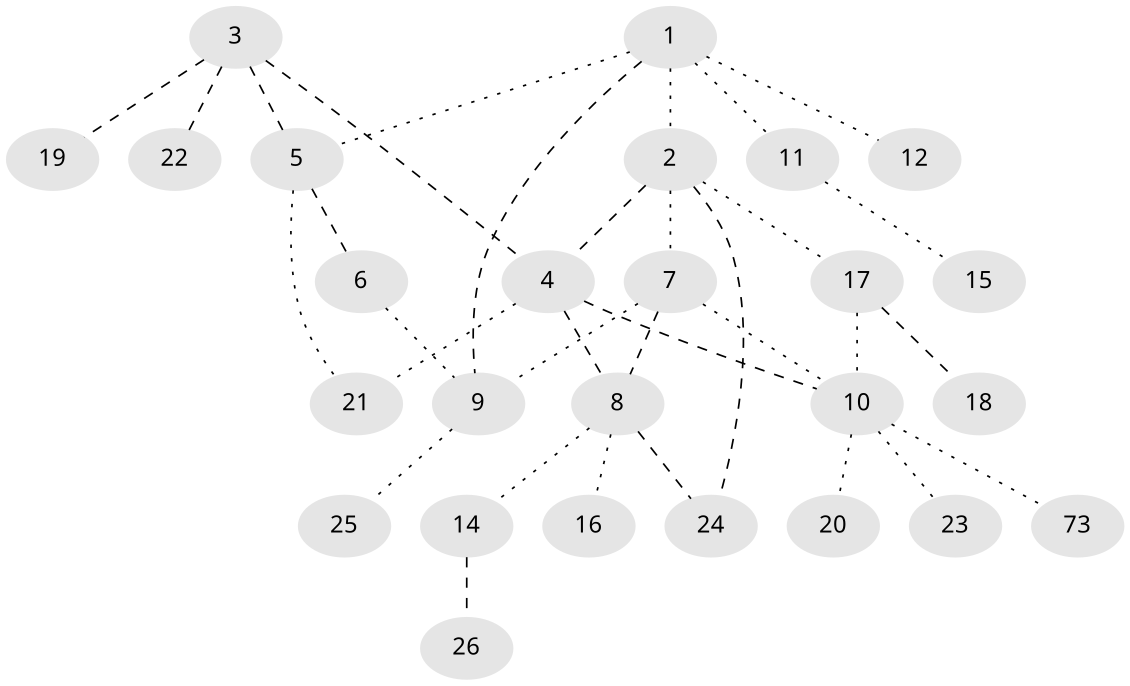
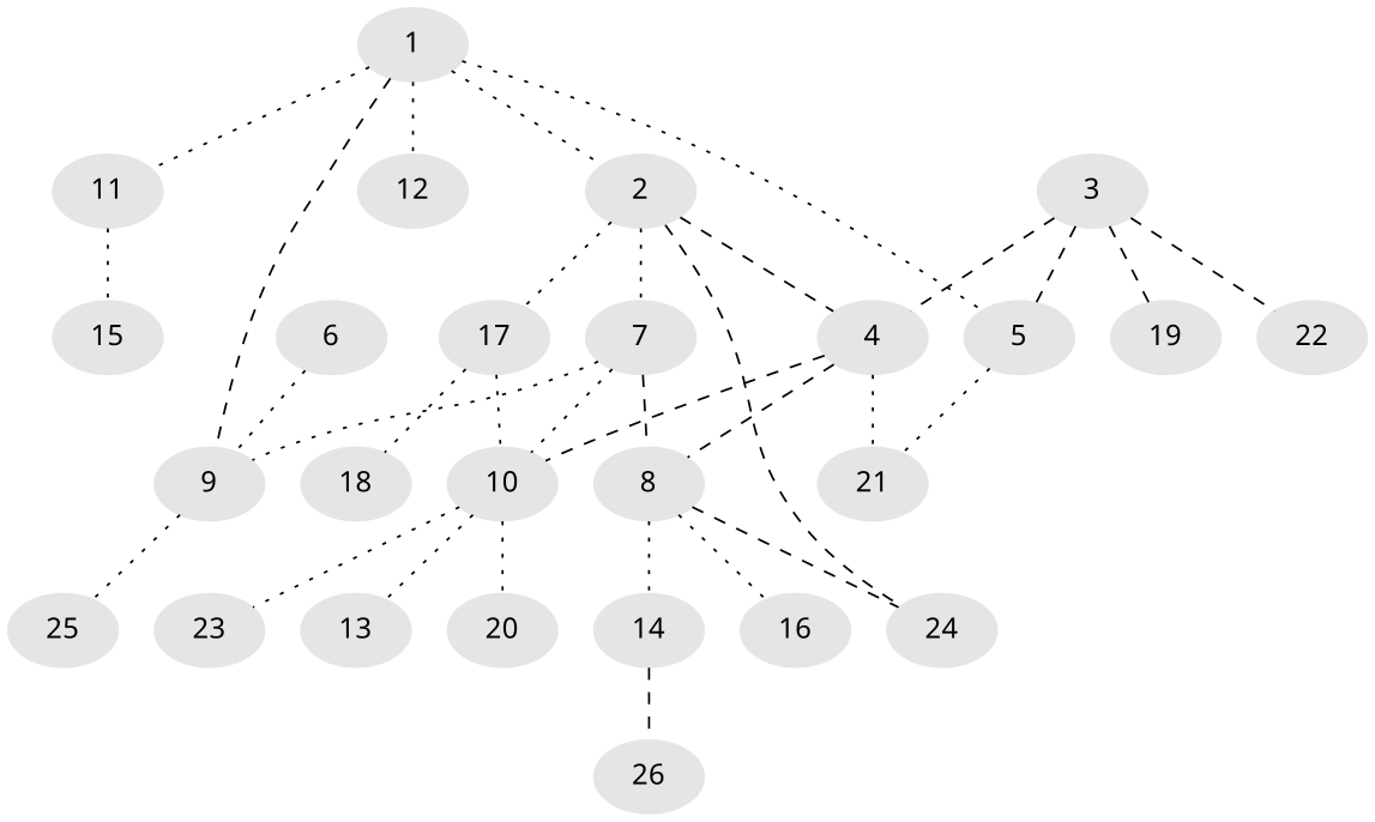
  graph {
    fontname="Noto Sans"
    node [color=gray90 fontname="Noto Sans" style=filled]
    edge [fontname="Noto Sans" style=dotted weight=1.0]
    1
    2
    5
    9
    11
    12
    4
    7
    17
    24
    21
    6
    25
    15
    8
    10
    18
    3
    19
    22
    14
    16
-   13 [label=73]
+   13
    20
    23
    26
    1 -- 2
    1 -- 5
    1 -- 9 [style=dashed]
    1 -- 11
    1 -- 12
    2 -- 4 [style=dashed]
    2 -- 7
    2 -- 17
    2 -- 24 [style=dashed]
    5 -- 21
-   5 -- 6 [style=dashed]
    9 -- 25
    11 -- 15
    4 -- 21 [weight=3.0]
    4 -- 8 [style=dashed]
    4 -- 10 [style=dashed]
    7 -- 9
    7 -- 8 [style=dashed]
    7 -- 10
    17 -- 10
-   17 -- 18 [style=dashed]
+   17 -- 18
    6 -- 9
    8 -- 24 [style=dashed weight=2.0]
    8 -- 14
    8 -- 16
    10 -- 13 [weight=2.0]
    10 -- 20
    10 -- 23
    3 -- 5 [style=dashed]
    3 -- 4 [style=dashed]
    3 -- 19 [style=dashed]
    3 -- 22 [style=dashed]
    14 -- 26 [style=dashed]
  }
